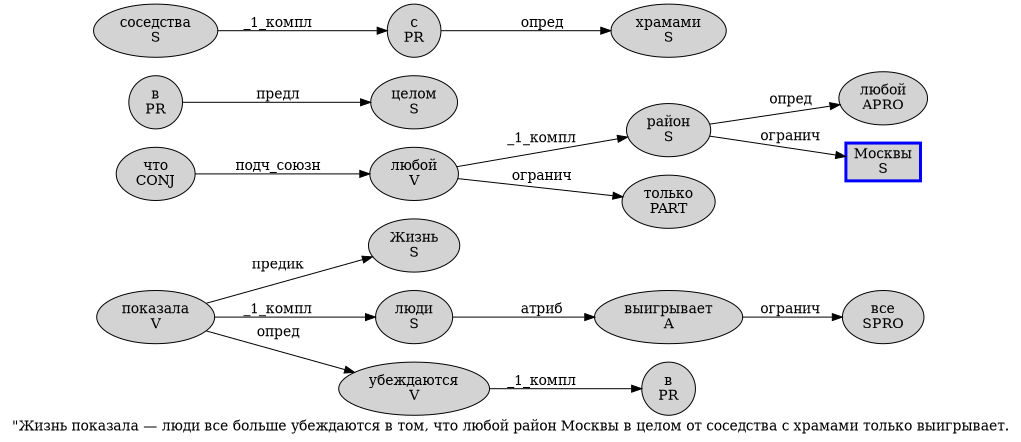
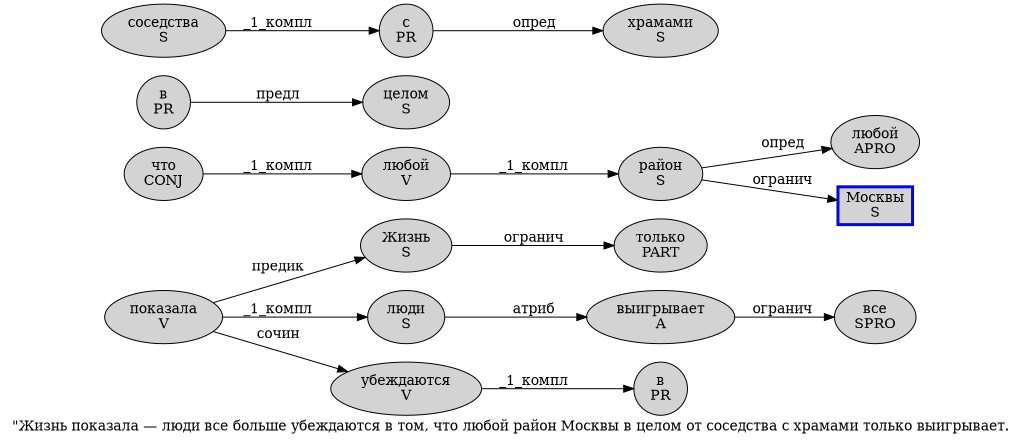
  digraph {
    label="\"Жизнь показала — люди все больше убеждаются в том, что любой район Москвы в целом от соседства с храмами только выигрывает."
    rankdir=LR
    node [fillcolor=lightgray penwidth=1 shape=ellipse style=filled]
    n1 [label="Жизнь\nS"]
    n2 [label="показала\nV"]
    n3 [label="люди\nS"]
    n4 [label="убеждаются\nV"]
    n5 [label="выигрывает\nA"]
    n6 [label="в\nPR"]
    n7 [label="все\nSPRO"]
    n8 [label="что\nCONJ"]
    n9 [label="любой\nV"]
    n10 [label="район\nS"]
    n11 [label="только\nPART"]
    n12 [label="любой\nAPRO"]
    n13 [color=blue label="Москвы\nS" penwidth=3 shape=box]
    n14 [label="в\nPR"]
    n15 [label="целом\nS"]
    n16 [label="соседства\nS"]
    n17 [label="с\nPR"]
    n18 [label="храмами\nS"]
    n2 -> n1 [label="предик"]
    n2 -> n3 [label="_1_компл"]
-   n2 -> n4 [label="опред"]
+   n2 -> n4 [label="сочин"]
    n3 -> n5 [label="атриб"]
    n4 -> n6 [label="_1_компл"]
    n5 -> n7 [label="огранич"]
-   n8 -> n9 [label="подч_союзн"]
+   n8 -> n9 [label="_1_компл"]
    n9 -> n10 [label="_1_компл"]
-   n9 -> n11 [label="огранич"]
+   n1 -> n11 [label="огранич"]
    n10 -> n12 [label="опред"]
    n10 -> n13 [label="огранич"]
    n14 -> n15 [label="предл"]
    n16 -> n17 [label="_1_компл"]
    n17 -> n18 [label="опред"]
  }
